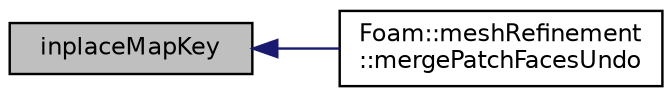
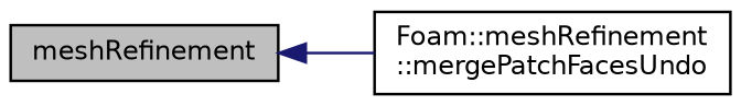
  digraph {
    rankdir=LR
    node [color=black fontname=Helvetica fontsize=10 shape=record]
-   n1 [fillcolor=grey75 fontcolor=black height=0.2 label=inplaceMapKey style=filled width=0.4]
+   n1 [fillcolor=grey75 fontcolor=black height=0.2 label=meshRefinement style=filled width=0.4]
    n2 [height=0.2 label="Foam::meshRefinement\l::mergePatchFacesUndo" width=0.4]
    n1 -> n2 [color=midnightblue dir=back fontname=Helvetica fontsize=10 labelfontname=Helvetica labelfontsize=10 style=solid]
  }
